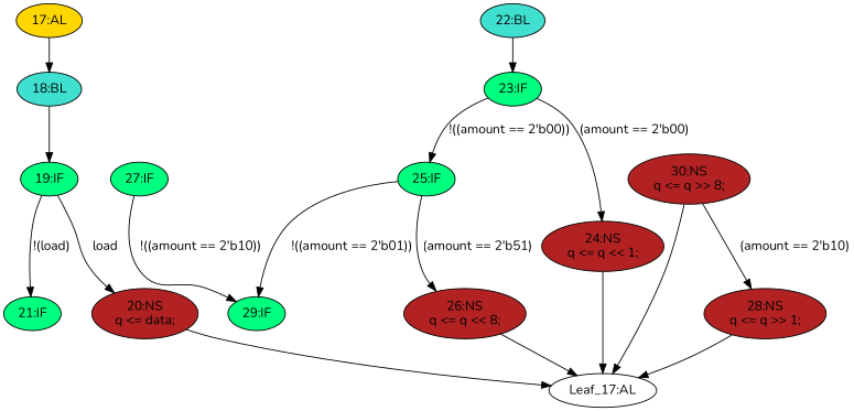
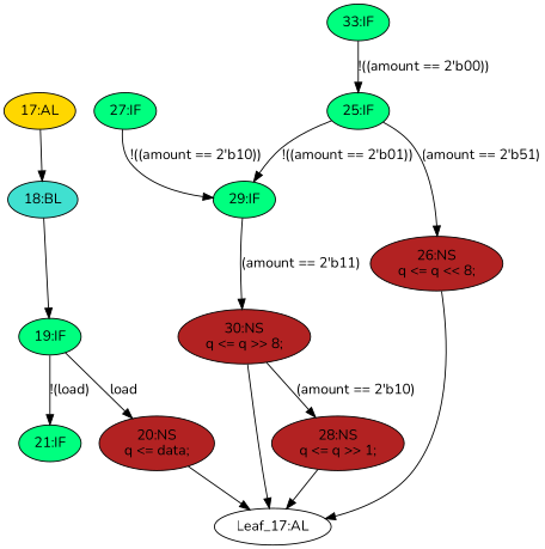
  strict digraph {
    fontname=Nunito
    node [fillcolor=springgreen fontname=Nunito statements="[]" style=filled typ=IfStatement]
    edge [cond="[]" fontname=Nunito lineno=None]
    n1 [ast="<pyverilog.vparser.ast.Always object at 0x7f27ddff0850>" clk_sens=True fillcolor=gold label="17:AL" sens="['clk']" typ=Always use_var="['load', 'ena', 'amount', 'data', 'q']"]
    n2 [ast="<pyverilog.vparser.ast.Block object at 0x7f27ddff0a10>" fillcolor=turquoise label="18:BL" typ=Block]
    n3 [ast="<pyverilog.vparser.ast.IfStatement object at 0x7f27ddff0a50>" label="19:IF"]
    n4 [ast="<pyverilog.vparser.ast.IfStatement object at 0x7f27ddff0ad0>" label="21:IF"]
    n5 [ast="<pyverilog.vparser.ast.NonblockingSubstitution object at 0x7f27ddfc0750>" fillcolor=firebrick label="20:NS\nq <= data;" statements="[<pyverilog.vparser.ast.NonblockingSubstitution object at 0x7f27ddfc0750>]" typ=NonblockingSubstitution]
-   n6 [ast="<pyverilog.vparser.ast.IfStatement object at 0x7f27ddff0b90>" label="23:IF"]
+   n6 [ast="<pyverilog.vparser.ast.IfStatement object at 0x7f27ddff0b90>" label="33:IF"]
    n7 [ast="<pyverilog.vparser.ast.IfStatement object at 0x7f27ddff0bd0>" label="25:IF"]
-   n8 [ast="<pyverilog.vparser.ast.NonblockingSubstitution object at 0x7f27ddfc0490>" fillcolor=firebrick label="24:NS\nq <= q << 1;" statements="[<pyverilog.vparser.ast.NonblockingSubstitution object at 0x7f27ddfc0490>]" typ=NonblockingSubstitution]
    n9 [ast="<pyverilog.vparser.ast.NonblockingSubstitution object at 0x7f27ddfc0210>" fillcolor=firebrick label="26:NS\nq <= q << 8;" statements="[<pyverilog.vparser.ast.NonblockingSubstitution object at 0x7f27ddfc0210>]" typ=NonblockingSubstitution]
    n10 [ast="<pyverilog.vparser.ast.IfStatement object at 0x7f27ddff0c50>" label="29:IF"]
    n11 [def_var="['q']" label="Leaf_17:AL" fillcolor="" statements="" style="" typ=""]
    n12 [ast="<pyverilog.vparser.ast.IfStatement object at 0x7f27ddff0c10>" label="27:IF"]
    n13 [ast="<pyverilog.vparser.ast.NonblockingSubstitution object at 0x7f27ddff0c90>" fillcolor=firebrick label="30:NS\nq <= q >> 8;" statements="[<pyverilog.vparser.ast.NonblockingSubstitution object at 0x7f27ddff0c90>]" typ=NonblockingSubstitution]
    n14 [ast="<pyverilog.vparser.ast.NonblockingSubstitution object at 0x7f27ddff0f50>" fillcolor=firebrick label="28:NS\nq <= q >> 1;" statements="[<pyverilog.vparser.ast.NonblockingSubstitution object at 0x7f27ddff0f50>]" typ=NonblockingSubstitution]
-   n15 [ast="<pyverilog.vparser.ast.Block object at 0x7f27ddff0b50>" fillcolor=turquoise label="22:BL" typ=Block]
    n1 -> n2
    n2 -> n3
    n3 -> n4 [cond="['load']" label="!(load)" lineno=19]
    n3 -> n5 [cond="['load']" label=load lineno=19]
    n5 -> n11
    n6 -> n7 [cond="['amount']" label="!((amount == 2'b00))" lineno=23]
-   n6 -> n8 [cond="['amount']" label="(amount == 2'b00)" lineno=23]
    n7 -> n9 [cond="['amount']" label="(amount == 2'b51)" lineno=25]
    n7 -> n10 [cond="['amount']" label="!((amount == 2'b01))" lineno=25]
-   n8 -> n11
    n9 -> n11
+   n10 -> n13 [cond="['amount']" label="(amount == 2'b11)" lineno=29]
    n12 -> n10 [cond="['amount']" label="!((amount == 2'b10))" lineno=27]
    n13 -> n11
    n13 -> n14 [cond="['amount']" label="(amount == 2'b10)" lineno=27]
    n14 -> n11
-   n15 -> n6
  }
